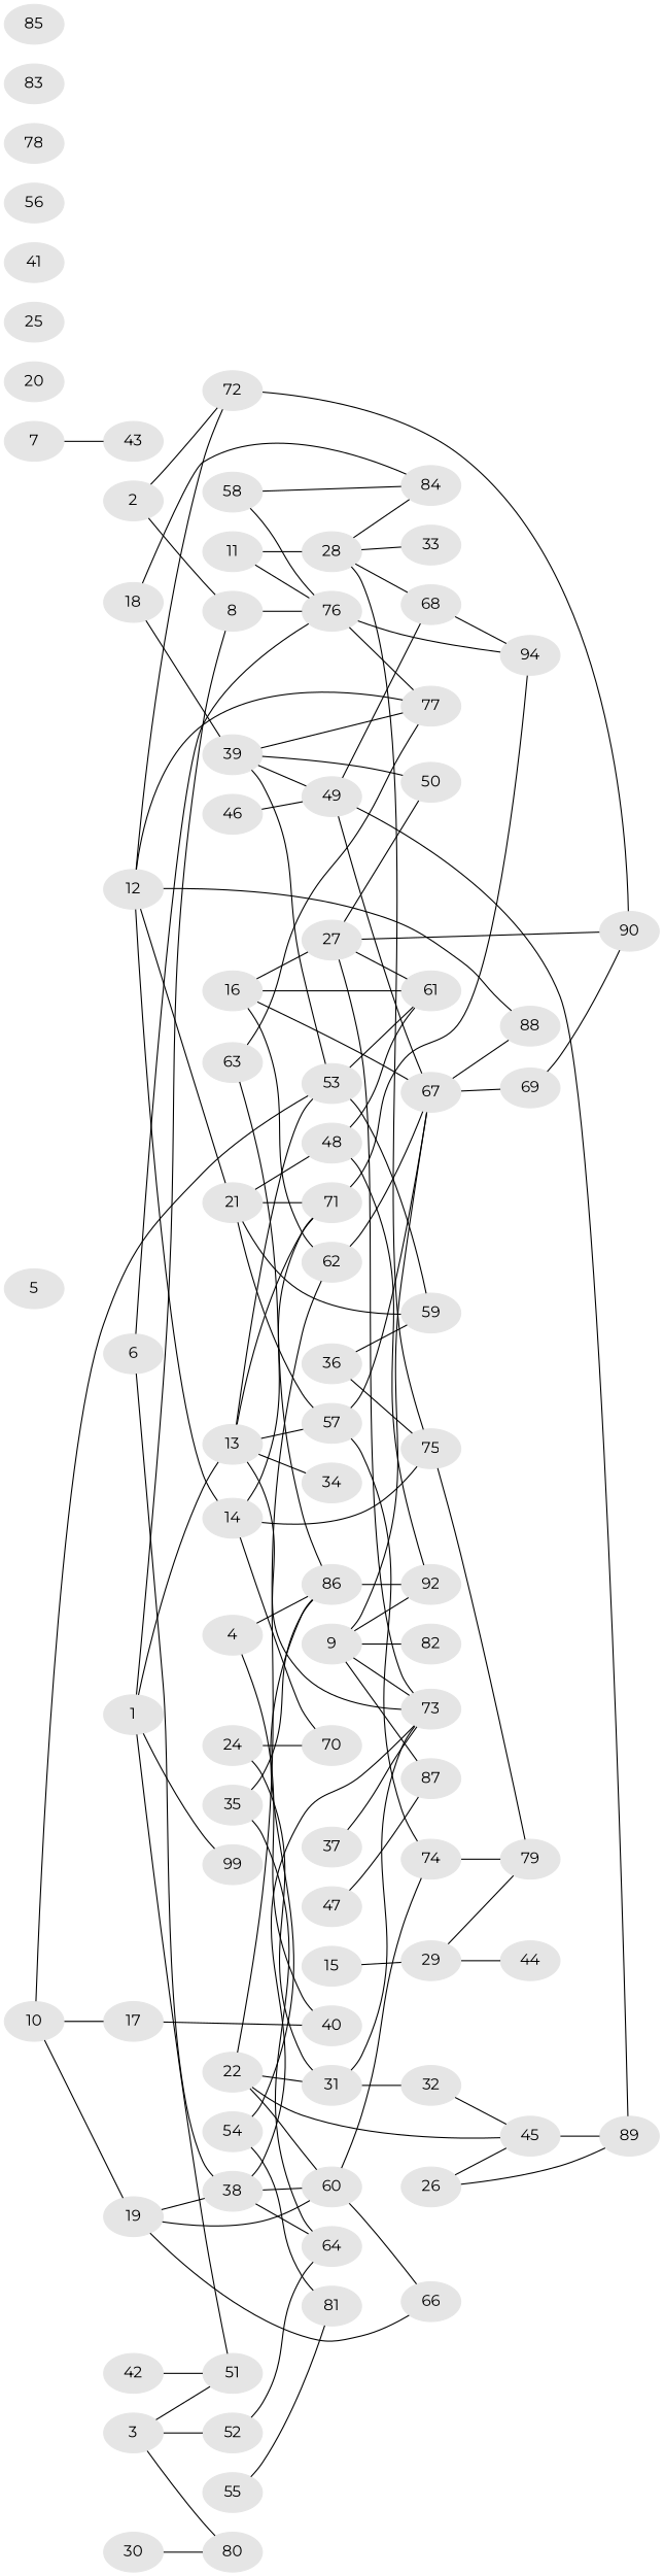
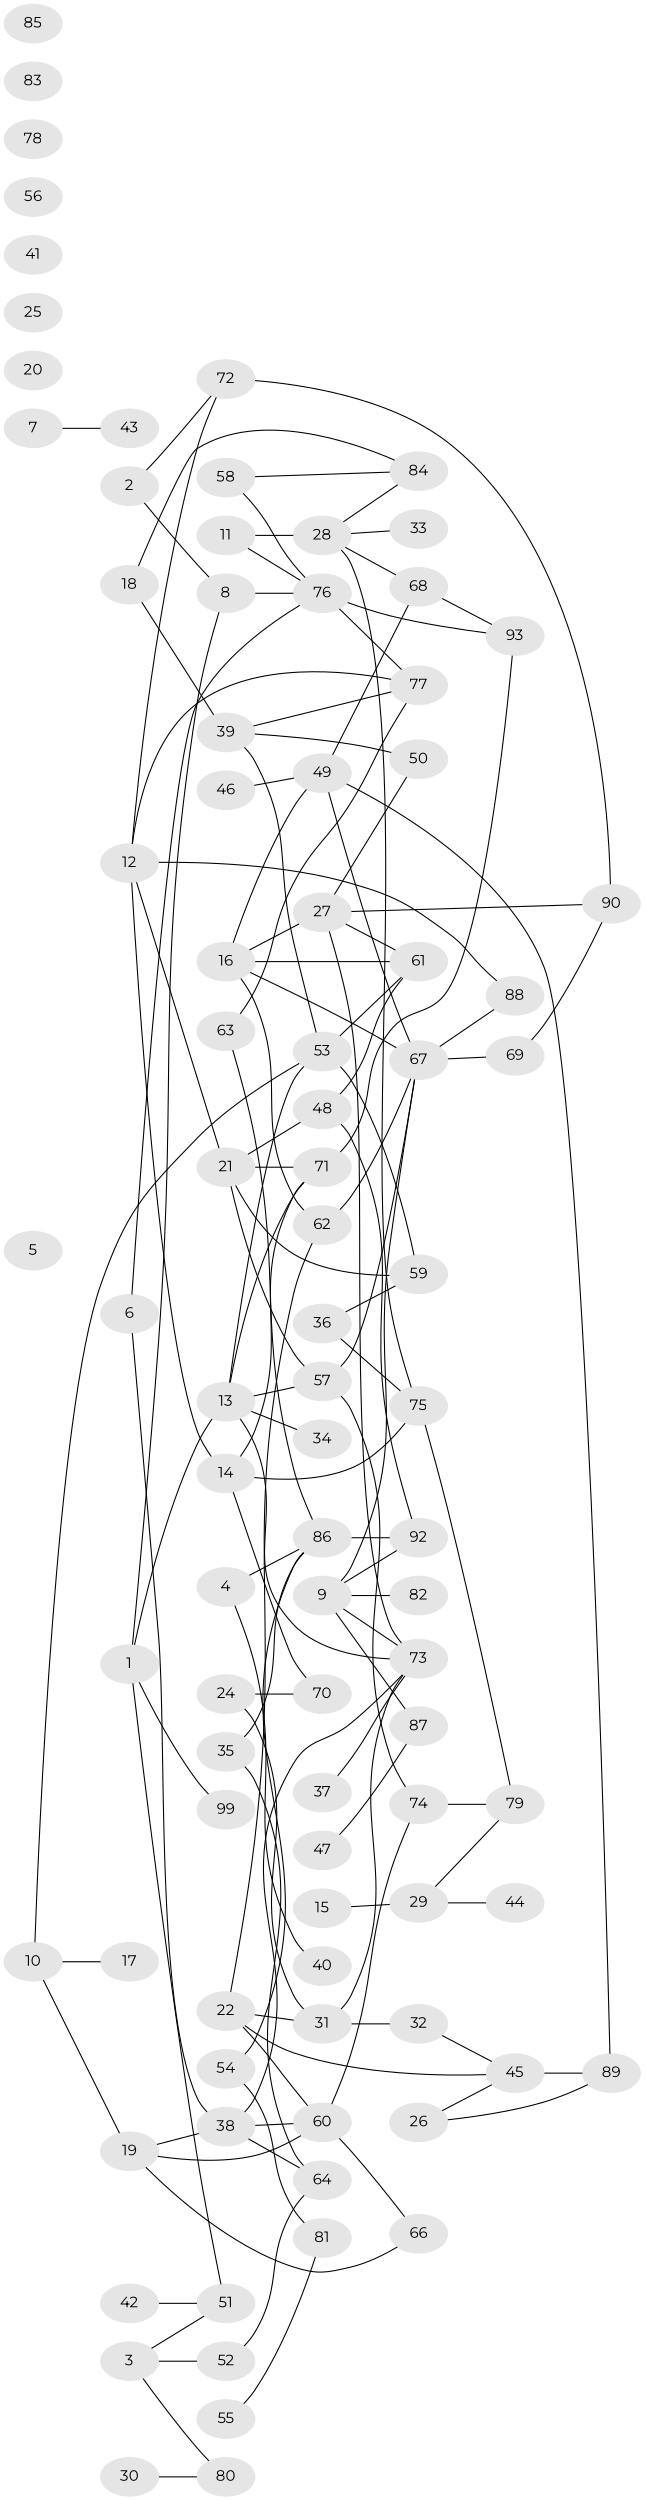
  graph {
    fontname=Montserrat
    rankdir=LR
    node [color=gray90 fontname=Montserrat style=filled]
    edge [fontname=Montserrat]
    1
    8
    13
    51
    n5 [label=99]
    76
    53
    34
    57
    71
    73
    2
    72
    90
    3
    52
    80
    64
    4
    40
    86
    92
    5
    6
    38
    60
    77
-   93 [label=94]
+   93
    7
    43
    9
    67
    82
    87
    88
    69
    10
    17
    19
    66
    61
    59
    11
    28
    75
    84
    33
    68
    12
    14
    21
    70
    48
    79
    74
    15
    29
    44
    16
    27
    62
    50
    18
    39
    49
    20
    22
    31
    45
    32
    89
    24
    25
    26
    30
    35
    36
    37
    41
    42
    46
    47
    54
    81
    55
    56
    58
    63
    78
    83
    85
    1 -- 8
    1 -- 13
    1 -- 51
    1 -- n5
    8 -- 76
    13 -- 53
    13 -- 34
    13 -- 57
    13 -- 71
    13 -- 73
    76 -- 77
    76 -- 93
    53 -- 61
    53 -- 59
    57 -- 67
    57 -- 74
    71 -- 93
    2 -- 8
    2 -- 72
    72 -- 90
    3 -- 51
    3 -- 52
    3 -- 80
    52 -- 64
    4 -- 40
    4 -- 86
    86 -- 92
    6 -- 76
    6 -- 38
    38 -- 73
    38 -- 64
    38 -- 60
    60 -- 66
    60 -- 74
    7 -- 43
    9 -- 73
    9 -- 92
    9 -- 67
    9 -- 82
    9 -- 87
    67 -- 88
    67 -- 69
    69 -- 90
    10 -- 53
    10 -- 17
    10 -- 19
-   17 -- 40
    19 -- 38
    19 -- 60
    19 -- 66
    11 -- 76
    11 -- 28
    28 -- 75
    28 -- 84
    28 -- 33
    28 -- 68
    75 -- 79
    68 -- 93
    12 -- 72
    12 -- 77
    12 -- 88
    12 -- 14
    12 -- 21
    14 -- 71
    14 -- 75
    14 -- 70
    21 -- 57
    21 -- 71
    21 -- 59
    21 -- 48
    48 -- 92
    48 -- 61
    74 -- 79
    15 -- 29
    29 -- 79
    29 -- 44
    16 -- 67
    16 -- 61
    16 -- 27
    16 -- 62
    27 -- 73
    27 -- 90
    27 -- 61
    27 -- 50
    62 -- 67
    18 -- 84
    18 -- 39
    39 -- 53
    39 -- 77
    39 -- 50
-   39 -- 49
+   16 -- 49
    49 -- 67
    49 -- 68
    49 -- 89
    22 -- 60
    22 -- 62
    22 -- 31
    22 -- 45
    31 -- 73
    31 -- 32
    45 -- 89
    32 -- 45
    24 -- 70
    24 -- 31
    26 -- 45
    26 -- 89
    30 -- 80
    35 -- 64
    35 -- 86
    36 -- 59
    36 -- 75
    37 -- 73
    42 -- 51
    46 -- 49
    47 -- 87
    54 -- 86
    54 -- 81
    55 -- 81
    58 -- 76
    58 -- 84
    63 -- 86
    63 -- 77
  }
